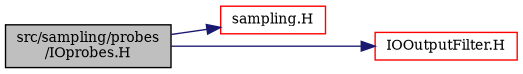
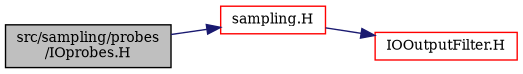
  digraph {
    fontname="DejaVu Serif"
    rankdir=LR
    node [color=red fontname="DejaVu Serif" fontsize=10 shape=record]
    edge [color=midnightblue fontname="DejaVu Serif" fontsize=10 labelfontname=Helvetica labelfontsize=10 style=solid]
    n1 [color=black fillcolor=grey75 fontcolor=black height=0.2 label="src/sampling/probes\l/IOprobes.H" style=filled width=0.4]
    n2 [height=0.2 label="sampling.H" width=0.4]
    n3 [height=0.2 label="IOOutputFilter.H" width=0.4]
    n1 -> n2
-   n1 -> n3
+   n2 -> n3
  }
